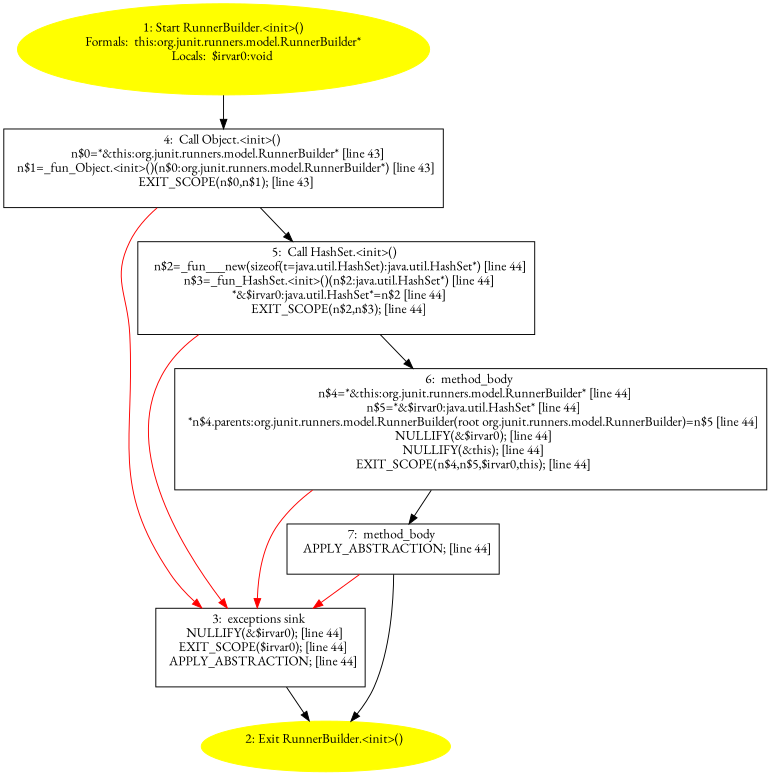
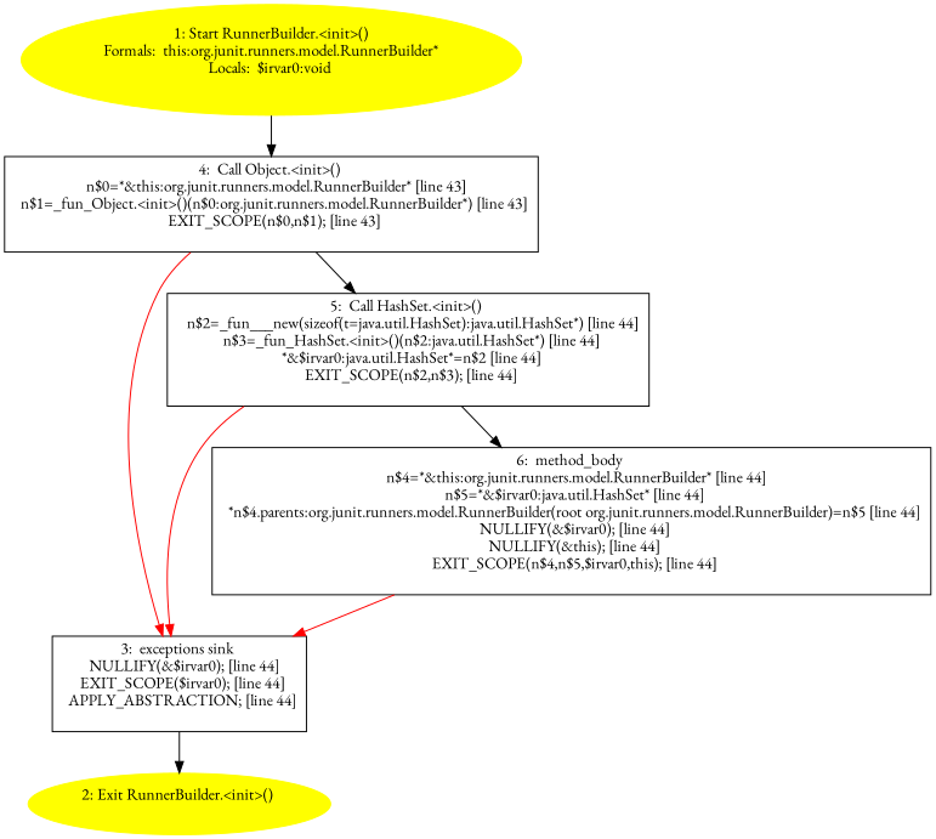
  digraph {
    fontname="EB Garamond"
    node [fontname="EB Garamond" shape=box]
    edge [fontname="EB Garamond"]
    n1 [color=yellow label="1: Start RunnerBuilder.<init>()\nFormals:  this:org.junit.runners.model.RunnerBuilder*\nLocals:  $irvar0:void \n  " style=filled shape=""]
    n2 [label="4:  Call Object.<init>() \n   n$0=*&this:org.junit.runners.model.RunnerBuilder* [line 43]\n  n$1=_fun_Object.<init>()(n$0:org.junit.runners.model.RunnerBuilder*) [line 43]\n  EXIT_SCOPE(n$0,n$1); [line 43]\n "]
    n3 [label="3:  exceptions sink \n   NULLIFY(&$irvar0); [line 44]\n  EXIT_SCOPE($irvar0); [line 44]\n  APPLY_ABSTRACTION; [line 44]\n "]
    n4 [label="5:  Call HashSet.<init>() \n   n$2=_fun___new(sizeof(t=java.util.HashSet):java.util.HashSet*) [line 44]\n  n$3=_fun_HashSet.<init>()(n$2:java.util.HashSet*) [line 44]\n  *&$irvar0:java.util.HashSet*=n$2 [line 44]\n  EXIT_SCOPE(n$2,n$3); [line 44]\n "]
    n5 [color=yellow label="2: Exit RunnerBuilder.<init>() \n  " style=filled shape=""]
    n6 [label="6:  method_body \n   n$4=*&this:org.junit.runners.model.RunnerBuilder* [line 44]\n  n$5=*&$irvar0:java.util.HashSet* [line 44]\n  *n$4.parents:org.junit.runners.model.RunnerBuilder(root org.junit.runners.model.RunnerBuilder)=n$5 [line 44]\n  NULLIFY(&$irvar0); [line 44]\n  NULLIFY(&this); [line 44]\n  EXIT_SCOPE(n$4,n$5,$irvar0,this); [line 44]\n "]
-   n7 [label="7:  method_body \n   APPLY_ABSTRACTION; [line 44]\n "]
    n1 -> n2
    n2 -> n3 [color=red]
    n2 -> n4
    n3 -> n5
    n4 -> n3 [color=red]
    n4 -> n6
    n6 -> n3 [color=red]
-   n6 -> n7
-   n7 -> n3 [color=red]
-   n7 -> n5
  }
